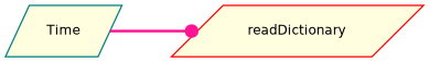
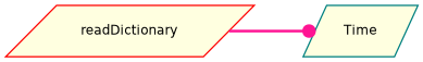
  digraph {
    rankdir=LR
    node [fillcolor=lightyellow fontname=Helvetica fontsize=10 shape=parallelogram style=filled]
    n1 [color=teal fontcolor=black height=0.2 label=Time width=0.4]
    n2 [color=red height=0.2 label=readDictionary width=0.4]
-   n1 -> n2 [color=deeppink fontname=Helvetica fontsize=10 labelfontname=Helvetica labelfontsize=10 style=bold arrowhead=dot]
+   n2 -> n1 [color=deeppink fontname=Helvetica fontsize=10 labelfontname=Helvetica labelfontsize=10 style=bold arrowhead=dot]
  }
